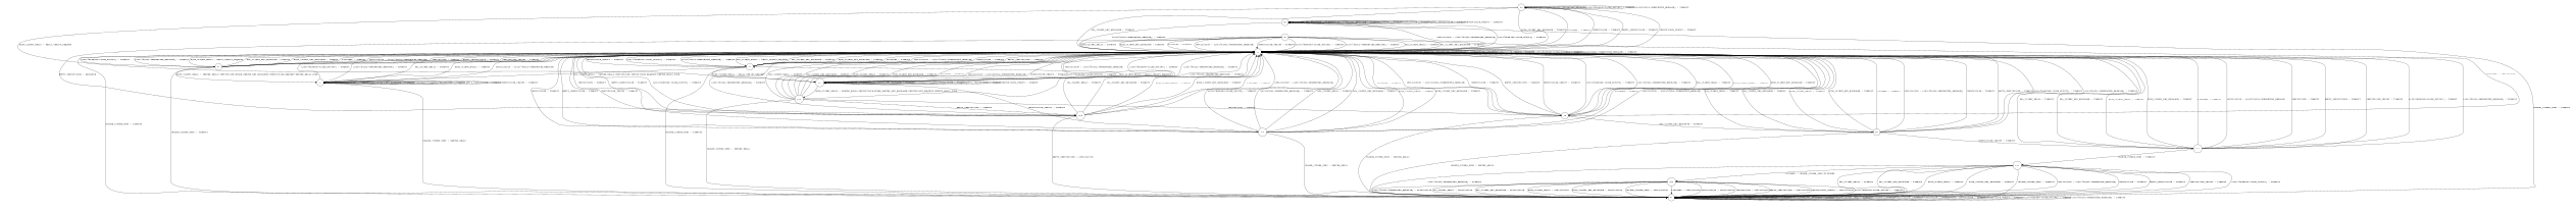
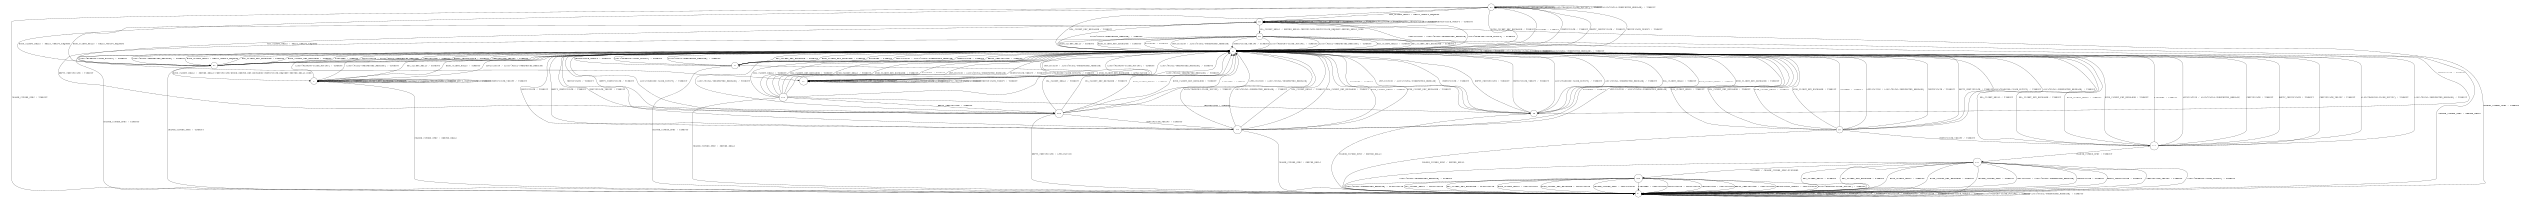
  digraph {
    fontname="Courier Prime"
    node [fontname="Courier Prime" shape=circle]
    edge [fontname="Courier Prime"]
    n1 [label=s0]
    n2 [label=s1]
    n3 [label=s2]
    n4 [label=s4]
    n5 [label=s15]
    n6 [label=s3]
    n7 [label=s6]
    n8 [label=s5]
    n9 [label=s16]
    n10 [label=s8]
    n11 [label=s13]
    n12 [label=s7]
    n13 [label=s9]
    n14 [label=s14]
    n15 [label=s10]
    n16 [label=s11]
    n17 [label=s12]
    n1 -> n1 [label="APPLICATION / Alert(FATAL,UNEXPECTED_MESSAGE)"]
    n1 -> n1 [label="Alert(WARNING,CLOSE_NOTIFY) / TIMEOUT"]
    n1 -> n1 [label="Alert(FATAL,UNEXPECTED_MESSAGE) / TIMEOUT"]
+   n1 -> n2 [label="CHANGE_CIPHER_SPEC / TIMEOUT"]
+   n1 -> n3 [label="RSA_CLIENT_HELLO / HELLO_VERIFY_REQUEST"]
    n1 -> n4 [label="RSA_CLIENT_KEY_EXCHANGE / TIMEOUT"]
    n1 -> n4 [label="ECDH_CLIENT_KEY_EXCHANGE / TIMEOUT"]
    n1 -> n4 [label="FINISHED / TIMEOUT"]
    n1 -> n4 [label="CERTIFICATE / TIMEOUT"]
    n1 -> n4 [label="EMPTY_CERTIFICATE / TIMEOUT"]
    n1 -> n4 [label="CERTIFICATE_VERIFY / TIMEOUT"]
    n1 -> n5 [label="ECDH_CLIENT_HELLO / HELLO_VERIFY_REQUEST"]
    n2 -> n2 [label="RSA_CLIENT_HELLO / TIMEOUT"]
    n2 -> n2 [label="RSA_CLIENT_KEY_EXCHANGE / TIMEOUT"]
    n2 -> n2 [label="ECDH_CLIENT_HELLO / TIMEOUT"]
    n2 -> n2 [label="ECDH_CLIENT_KEY_EXCHANGE / TIMEOUT"]
    n2 -> n2 [label="CHANGE_CIPHER_SPEC / TIMEOUT"]
    n2 -> n2 [label="FINISHED / TIMEOUT"]
    n2 -> n2 [label="APPLICATION / TIMEOUT"]
    n2 -> n2 [label="CERTIFICATE / TIMEOUT"]
    n2 -> n2 [label="EMPTY_CERTIFICATE / TIMEOUT"]
    n2 -> n2 [label="CERTIFICATE_VERIFY / TIMEOUT"]
    n2 -> n2 [label="Alert(WARNING,CLOSE_NOTIFY) / TIMEOUT"]
    n2 -> n2 [label="Alert(FATAL,UNEXPECTED_MESSAGE) / TIMEOUT"]
    n3 -> n2 [label="CHANGE_CIPHER_SPEC / TIMEOUT"]
    n3 -> n3 [label="RSA_CLIENT_KEY_EXCHANGE / TIMEOUT"]
    n3 -> n3 [label="ECDH_CLIENT_KEY_EXCHANGE / TIMEOUT"]
    n3 -> n3 [label="FINISHED / TIMEOUT"]
    n3 -> n3 [label="CERTIFICATE / TIMEOUT"]
    n3 -> n3 [label="EMPTY_CERTIFICATE / TIMEOUT"]
    n3 -> n3 [label="CERTIFICATE_VERIFY / TIMEOUT"]
    n3 -> n4 [label="APPLICATION / Alert(FATAL,UNEXPECTED_MESSAGE)"]
    n3 -> n4 [label="Alert(WARNING,CLOSE_NOTIFY) / TIMEOUT"]
    n3 -> n4 [label="Alert(FATAL,UNEXPECTED_MESSAGE) / TIMEOUT"]
+   n3 -> n6 [label="RSA_CLIENT_HELLO / SERVER_HELLO,CERTIFICATE,CERTIFICATE_REQUEST,SERVER_HELLO_DONE"]
+   n3 -> n7 [label="ECDH_CLIENT_HELLO / HELLO_VERIFY_REQUEST"]
    n4 -> n2 [label="CHANGE_CIPHER_SPEC / TIMEOUT"]
    n4 -> n4 [label="RSA_CLIENT_KEY_EXCHANGE / TIMEOUT"]
    n4 -> n4 [label="ECDH_CLIENT_KEY_EXCHANGE / TIMEOUT"]
    n4 -> n4 [label="FINISHED / TIMEOUT"]
    n4 -> n4 [label="APPLICATION / Alert(FATAL,UNEXPECTED_MESSAGE)"]
    n4 -> n4 [label="CERTIFICATE / TIMEOUT"]
    n4 -> n4 [label="EMPTY_CERTIFICATE / TIMEOUT"]
    n4 -> n4 [label="CERTIFICATE_VERIFY / TIMEOUT"]
    n4 -> n4 [label="Alert(WARNING,CLOSE_NOTIFY) / TIMEOUT"]
    n4 -> n4 [label="Alert(FATAL,UNEXPECTED_MESSAGE) / TIMEOUT"]
    n4 -> n7 [label="ECDH_CLIENT_HELLO / HELLO_VERIFY_REQUEST"]
-   n4 -> n8 [label="RSA_CLIENT_HELLO / HELLO_VERIFY_REQUEST"]
    n5 -> n4 [label="APPLICATION / Alert(FATAL,UNEXPECTED_MESSAGE)"]
    n5 -> n4 [label="Alert(WARNING,CLOSE_NOTIFY) / TIMEOUT"]
    n5 -> n4 [label="Alert(FATAL,UNEXPECTED_MESSAGE) / TIMEOUT"]
    n5 -> n5 [label="RSA_CLIENT_KEY_EXCHANGE / TIMEOUT"]
    n5 -> n5 [label="ECDH_CLIENT_KEY_EXCHANGE / TIMEOUT"]
    n5 -> n5 [label="FINISHED / TIMEOUT"]
    n5 -> n5 [label="CERTIFICATE / TIMEOUT"]
    n5 -> n5 [label="EMPTY_CERTIFICATE / TIMEOUT"]
    n5 -> n5 [label="CERTIFICATE_VERIFY / TIMEOUT"]
-   n5 -> n8 [label="RSA_CLIENT_HELLO / HELLO_VERIFY_REQUEST"]
-   n5 -> n9 [label="ECDH_CLIENT_HELLO / SERVER_HELLO,CERTIFICATE,ECDHE_SERVER_KEY_EXCHANGE,CERTIFICATE_REQUEST,SERVER_HELLO_DONE"]
+   n5 -> n8 [label="ECDH_CLIENT_KEY_EXCHANGE / APPLICATION"]
+   n6 -> n2 [label="CHANGE_CIPHER_SPEC / SERVER_HELLO"]
    n6 -> n4 [label="RSA_CLIENT_HELLO / TIMEOUT"]
    n6 -> n4 [label="RSA_CLIENT_KEY_EXCHANGE / TIMEOUT"]
    n6 -> n4 [label="ECDH_CLIENT_HELLO / TIMEOUT"]
    n6 -> n4 [label="ECDH_CLIENT_KEY_EXCHANGE / TIMEOUT"]
    n6 -> n4 [label="FINISHED / TIMEOUT"]
    n6 -> n4 [label="APPLICATION / Alert(FATAL,UNEXPECTED_MESSAGE)"]
    n6 -> n4 [label="CERTIFICATE_VERIFY / TIMEOUT"]
    n6 -> n4 [label="Alert(WARNING,CLOSE_NOTIFY) / TIMEOUT"]
    n6 -> n4 [label="Alert(FATAL,UNEXPECTED_MESSAGE) / TIMEOUT"]
-   n6 -> n10 [label="FINISHED / APPLICATION"]
-   n6 -> n11 [label="EMPTY_CERTIFICATE / EXCHANGE"]
+   n6 -> n10 [label="CERTIFICATE / TIMEOUT"]
+   n6 -> n11 [label="EMPTY_CERTIFICATE / TIMEOUT"]
    n7 -> n2 [label="CHANGE_CIPHER_SPEC / TIMEOUT"]
+   n7 -> n3 [label="RSA_CLIENT_HELLO / HELLO_VERIFY_REQUEST"]
    n7 -> n4 [label="RSA_CLIENT_KEY_EXCHANGE / TIMEOUT"]
    n7 -> n4 [label="ECDH_CLIENT_KEY_EXCHANGE / TIMEOUT"]
    n7 -> n4 [label="FINISHED / TIMEOUT"]
    n7 -> n4 [label="APPLICATION / Alert(FATAL,UNEXPECTED_MESSAGE)"]
    n7 -> n4 [label="CERTIFICATE / TIMEOUT"]
    n7 -> n4 [label="EMPTY_CERTIFICATE / TIMEOUT"]
    n7 -> n4 [label="CERTIFICATE_VERIFY / TIMEOUT"]
    n7 -> n4 [label="Alert(WARNING,CLOSE_NOTIFY) / TIMEOUT"]
    n7 -> n4 [label="Alert(FATAL,UNEXPECTED_MESSAGE) / TIMEOUT"]
    n7 -> n12 [label="ECDH_CLIENT_HELLO / SERVER_HELLO,CERTIFICATE,ECDHE_SERVER_KEY_EXCHANGE,CERTIFICATE_REQUEST,SERVER_HELLO_DONE"]
    n8 -> n2 [label="CHANGE_CIPHER_SPEC / TIMEOUT"]
    n8 -> n4 [label="RSA_CLIENT_KEY_EXCHANGE / TIMEOUT"]
    n8 -> n4 [label="ECDH_CLIENT_KEY_EXCHANGE / TIMEOUT"]
    n8 -> n4 [label="FINISHED / TIMEOUT"]
    n8 -> n4 [label="APPLICATION / Alert(FATAL,UNEXPECTED_MESSAGE)"]
    n8 -> n4 [label="CERTIFICATE / TIMEOUT"]
    n8 -> n4 [label="EMPTY_CERTIFICATE / TIMEOUT"]
    n8 -> n4 [label="CERTIFICATE_VERIFY / TIMEOUT"]
    n8 -> n4 [label="Alert(WARNING,CLOSE_NOTIFY) / TIMEOUT"]
    n8 -> n4 [label="Alert(FATAL,UNEXPECTED_MESSAGE) / TIMEOUT"]
-   n8 -> n5 [label="ECDH_CLIENT_HELLO / HELLO_VERIFY_REQUEST"]
-   n8 -> n12 [label="RSA_CLIENT_HELLO / SERVER_HELLO,CERTIFICATE,CERTIFICATE_REQUEST,SERVER_HELLO_DONE"]
    n9 -> n2 [label="CHANGE_CIPHER_SPEC / SERVER_HELLO"]
    n9 -> n4 [label="RSA_CLIENT_HELLO / TIMEOUT"]
    n9 -> n4 [label="RSA_CLIENT_KEY_EXCHANGE / TIMEOUT"]
    n9 -> n4 [label="ECDH_CLIENT_HELLO / TIMEOUT"]
    n9 -> n4 [label="ECDH_CLIENT_KEY_EXCHANGE / TIMEOUT"]
    n9 -> n4 [label="FINISHED / TIMEOUT"]
    n9 -> n4 [label="APPLICATION / Alert(FATAL,UNEXPECTED_MESSAGE)"]
    n9 -> n4 [label="CERTIFICATE_VERIFY / TIMEOUT"]
    n9 -> n4 [label="Alert(WARNING,CLOSE_NOTIFY) / TIMEOUT"]
    n9 -> n4 [label="Alert(FATAL,UNEXPECTED_MESSAGE) / TIMEOUT"]
    n9 -> n10 [label="CERTIFICATE / TIMEOUT"]
    n9 -> n11 [label="EMPTY_CERTIFICATE / TIMEOUT"]
    n10 -> n2 [label="CHANGE_CIPHER_SPEC / SERVER_HELLO"]
    n10 -> n4 [label="RSA_CLIENT_HELLO / TIMEOUT"]
    n10 -> n4 [label="ECDH_CLIENT_HELLO / TIMEOUT"]
    n10 -> n4 [label="ECDH_CLIENT_KEY_EXCHANGE / TIMEOUT"]
    n10 -> n4 [label="FINISHED / TIMEOUT"]
    n10 -> n4 [label="APPLICATION / Alert(FATAL,UNEXPECTED_MESSAGE)"]
    n10 -> n4 [label="CERTIFICATE / TIMEOUT"]
    n10 -> n4 [label="EMPTY_CERTIFICATE / TIMEOUT"]
    n10 -> n4 [label="CERTIFICATE_VERIFY / TIMEOUT"]
    n10 -> n4 [label="Alert(WARNING,CLOSE_NOTIFY) / TIMEOUT"]
    n10 -> n4 [label="Alert(FATAL,UNEXPECTED_MESSAGE) / TIMEOUT"]
-   n10 -> n13 [label="RSA_CLIENT_KEY_EXCHANGE / TIMEOUT"]
    n11 -> n2 [label="EMPTY_CERTIFICATE / APPLICATION"]
    n11 -> n4 [label="RSA_CLIENT_HELLO / TIMEOUT"]
    n11 -> n4 [label="RSA_CLIENT_KEY_EXCHANGE / TIMEOUT"]
    n11 -> n4 [label="ECDH_CLIENT_HELLO / TIMEOUT"]
    n11 -> n4 [label="ECDH_CLIENT_KEY_EXCHANGE / TIMEOUT"]
    n11 -> n4 [label="FINISHED / TIMEOUT"]
    n11 -> n4 [label="APPLICATION / Alert(FATAL,UNEXPECTED_MESSAGE)"]
    n11 -> n4 [label="CERTIFICATE / TIMEOUT"]
    n11 -> n4 [label="EMPTY_CERTIFICATE / TIMEOUT"]
    n11 -> n4 [label="Alert(WARNING,CLOSE_NOTIFY) / TIMEOUT"]
    n11 -> n4 [label="Alert(FATAL,UNEXPECTED_MESSAGE) / TIMEOUT"]
-   n5 -> n14 [label="CERTIFICATE_VERIFY / TIMEOUT"]
+   n11 -> n14 [label="CERTIFICATE_VERIFY / TIMEOUT"]
    n12 -> n2 [label="CHANGE_CIPHER_SPEC / SERVER_HELLO"]
    n12 -> n4 [label="RSA_CLIENT_HELLO / TIMEOUT"]
    n12 -> n4 [label="ECDH_CLIENT_HELLO / TIMEOUT"]
    n12 -> n4 [label="APPLICATION / Alert(FATAL,UNEXPECTED_MESSAGE)"]
    n12 -> n4 [label="Alert(WARNING,CLOSE_NOTIFY) / TIMEOUT"]
    n12 -> n4 [label="Alert(FATAL,UNEXPECTED_MESSAGE) / TIMEOUT"]
    n12 -> n12 [label="RSA_CLIENT_KEY_EXCHANGE / TIMEOUT"]
    n12 -> n12 [label="ECDH_CLIENT_KEY_EXCHANGE / TIMEOUT"]
    n12 -> n12 [label="FINISHED / TIMEOUT"]
    n12 -> n12 [label="CERTIFICATE / TIMEOUT"]
    n12 -> n12 [label="EMPTY_CERTIFICATE / TIMEOUT"]
    n12 -> n12 [label="CERTIFICATE_VERIFY / TIMEOUT"]
    n13 -> n2 [label="CHANGE_CIPHER_SPEC / SERVER_HELLO"]
    n13 -> n4 [label="RSA_CLIENT_HELLO / TIMEOUT"]
    n13 -> n4 [label="RSA_CLIENT_KEY_EXCHANGE / TIMEOUT"]
    n13 -> n4 [label="ECDH_CLIENT_HELLO / TIMEOUT"]
    n13 -> n4 [label="ECDH_CLIENT_KEY_EXCHANGE / TIMEOUT"]
    n13 -> n4 [label="FINISHED / TIMEOUT"]
    n13 -> n4 [label="APPLICATION / Alert(FATAL,UNEXPECTED_MESSAGE)"]
    n13 -> n4 [label="CERTIFICATE / TIMEOUT"]
    n13 -> n4 [label="EMPTY_CERTIFICATE / TIMEOUT"]
    n13 -> n4 [label="Alert(WARNING,CLOSE_NOTIFY) / TIMEOUT"]
    n13 -> n4 [label="Alert(FATAL,UNEXPECTED_MESSAGE) / TIMEOUT"]
    n13 -> n15 [label="CERTIFICATE_VERIFY / TIMEOUT"]
    n14 -> n2 [label="CHANGE_CIPHER_SPEC / SERVER_HELLO"]
    n14 -> n4 [label="RSA_CLIENT_HELLO / TIMEOUT"]
    n14 -> n4 [label="RSA_CLIENT_KEY_EXCHANGE / TIMEOUT"]
    n14 -> n4 [label="ECDH_CLIENT_HELLO / TIMEOUT"]
    n14 -> n4 [label="ECDH_CLIENT_KEY_EXCHANGE / TIMEOUT"]
    n14 -> n4 [label="FINISHED / TIMEOUT"]
    n14 -> n4 [label="APPLICATION / Alert(FATAL,UNEXPECTED_MESSAGE)"]
    n14 -> n4 [label="CERTIFICATE / TIMEOUT"]
    n14 -> n4 [label="EMPTY_CERTIFICATE / TIMEOUT"]
    n14 -> n4 [label="CERTIFICATE_VERIFY / TIMEOUT"]
    n14 -> n4 [label="Alert(WARNING,CLOSE_NOTIFY) / TIMEOUT"]
    n14 -> n4 [label="Alert(FATAL,UNEXPECTED_MESSAGE) / TIMEOUT"]
    n15 -> n4 [label="RSA_CLIENT_HELLO / TIMEOUT"]
    n15 -> n4 [label="RSA_CLIENT_KEY_EXCHANGE / TIMEOUT"]
    n15 -> n4 [label="ECDH_CLIENT_HELLO / TIMEOUT"]
    n15 -> n4 [label="ECDH_CLIENT_KEY_EXCHANGE / TIMEOUT"]
    n15 -> n4 [label="FINISHED / TIMEOUT"]
    n15 -> n4 [label="APPLICATION / Alert(FATAL,UNEXPECTED_MESSAGE)"]
    n15 -> n4 [label="CERTIFICATE / TIMEOUT"]
    n15 -> n4 [label="EMPTY_CERTIFICATE / TIMEOUT"]
    n15 -> n4 [label="CERTIFICATE_VERIFY / TIMEOUT"]
    n15 -> n4 [label="Alert(WARNING,CLOSE_NOTIFY) / TIMEOUT"]
    n15 -> n4 [label="Alert(FATAL,UNEXPECTED_MESSAGE) / TIMEOUT"]
    n15 -> n16 [label="CHANGE_CIPHER_SPEC / TIMEOUT"]
    n16 -> n2 [label="RSA_CLIENT_HELLO / TIMEOUT"]
    n16 -> n2 [label="RSA_CLIENT_KEY_EXCHANGE / TIMEOUT"]
    n16 -> n2 [label="ECDH_CLIENT_HELLO / TIMEOUT"]
    n16 -> n2 [label="ECDH_CLIENT_KEY_EXCHANGE / TIMEOUT"]
    n16 -> n2 [label="CHANGE_CIPHER_SPEC / TIMEOUT"]
    n16 -> n2 [label="APPLICATION / Alert(FATAL,UNEXPECTED_MESSAGE)"]
    n16 -> n2 [label="CERTIFICATE / TIMEOUT"]
    n16 -> n2 [label="EMPTY_CERTIFICATE / TIMEOUT"]
    n16 -> n2 [label="CERTIFICATE_VERIFY / TIMEOUT"]
    n16 -> n2 [label="Alert(WARNING,CLOSE_NOTIFY) / TIMEOUT"]
    n16 -> n2 [label="Alert(FATAL,UNEXPECTED_MESSAGE) / TIMEOUT"]
    n16 -> n17 [label="FINISHED / CHANGE_CIPHER_SPEC,FINISHED"]
    n17 -> n2 [label="RSA_CLIENT_HELLO / APPLICATION"]
    n17 -> n2 [label="RSA_CLIENT_KEY_EXCHANGE / APPLICATION"]
    n17 -> n2 [label="ECDH_CLIENT_HELLO / APPLICATION"]
    n17 -> n2 [label="ECDH_CLIENT_KEY_EXCHANGE / APPLICATION"]
    n17 -> n2 [label="CHANGE_CIPHER_SPEC / APPLICATION"]
    n17 -> n2 [label="FINISHED / APPLICATION"]
    n17 -> n2 [label="APPLICATION / APPLICATION"]
    n17 -> n2 [label="CERTIFICATE / APPLICATION"]
    n17 -> n2 [label="EMPTY_CERTIFICATE / APPLICATION"]
    n17 -> n2 [label="CERTIFICATE_VERIFY / APPLICATION"]
    n17 -> n2 [label="Alert(WARNING,CLOSE_NOTIFY) / TIMEOUT"]
    n17 -> n2 [label="Alert(FATAL,UNEXPECTED_MESSAGE) / APPLICATION"]
  }
